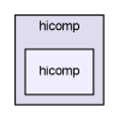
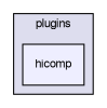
  digraph {
    compound=true
    n1 [fillcolor="#eeeeff" fontname=FreeSans fontsize=10 label=hicomp pencolor=black shape=box style=filled]
    subgraph cluster_1 {
      bgcolor="#ddddee"
      fontname=FreeSans
      fontsize=10
-     label=hicomp
+     label=plugins
      pencolor=black
      n1
    }
  }
